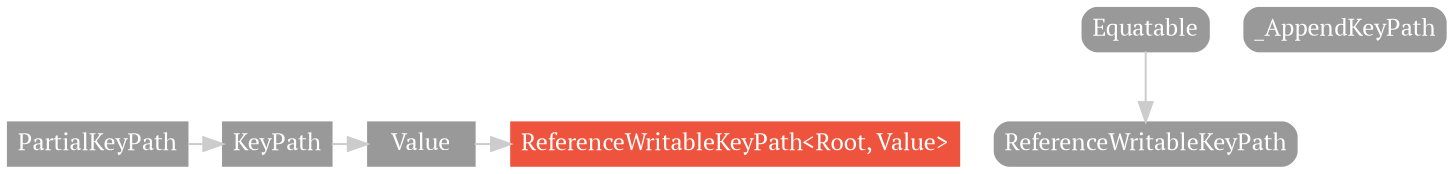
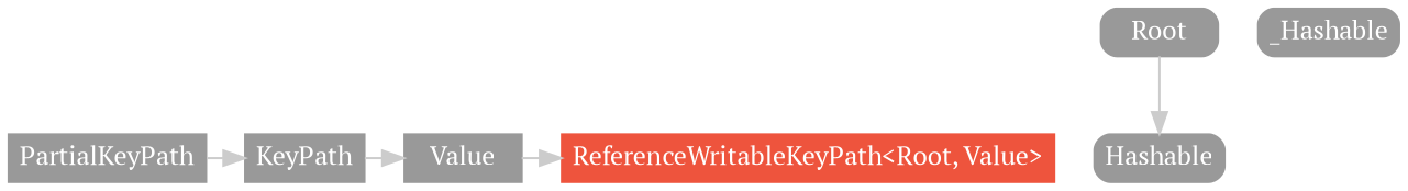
  strict digraph {
    fontname="PT Serif"
    node [color="#999999" fillcolor="#999999" fontcolor=white fontname="PT Serif" fontsize=12 margin="0.07,0.05" shape=box style=filled]
    edge [color="#cccccc" fontname="PT Serif"]
    KeyPath [height=0.3]
    PartialKeyPath [height=0.3]
    "ReferenceWritableKeyPath<Root, Value>" [color="#ee543d" fillcolor="#ee543d" height=0.3]
    n4 [height=0.3 label=Value]
-   Equatable [height=0.3 style="filled,rounded"]
-   Hashable [height=0.3 style="filled,rounded" label=ReferenceWritableKeyPath]
-   _AppendKeyPath [height=0.3 style="filled,rounded"]
+   Equatable [height=0.3 style="filled,rounded" label=Root]
+   Hashable [height=0.3 style="filled,rounded"]
+   _AppendKeyPath [height=0.3 style="filled,rounded" label=_Hashable]
    subgraph sub_1 {
      rank=max
      KeyPath
      PartialKeyPath
      "ReferenceWritableKeyPath<Root, Value>"
      n4
    }
    KeyPath -> n4
    PartialKeyPath -> KeyPath
    n4 -> "ReferenceWritableKeyPath<Root, Value>"
    Equatable -> Hashable
  }
